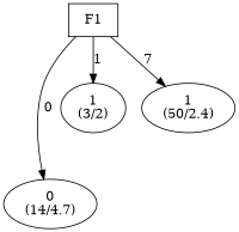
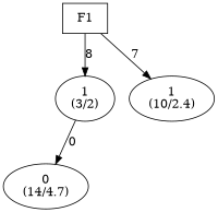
  digraph {
    node [shape=ellipse]
    n1 [label="F1\n" shape=box]
    n2 [label="0\n(14/4.7)"]
    n3 [label="1\n(3/2)"]
-   n4 [label="1\n(50/2.4)"]
-   n1 -> n2 [label=0]
-   n1 -> n3 [label=1]
+   n4 [label="1\n(10/2.4)"]
+   n3 -> n2 [label=0]
+   n1 -> n3 [label=8]
    n1 -> n4 [label=7]
  }
